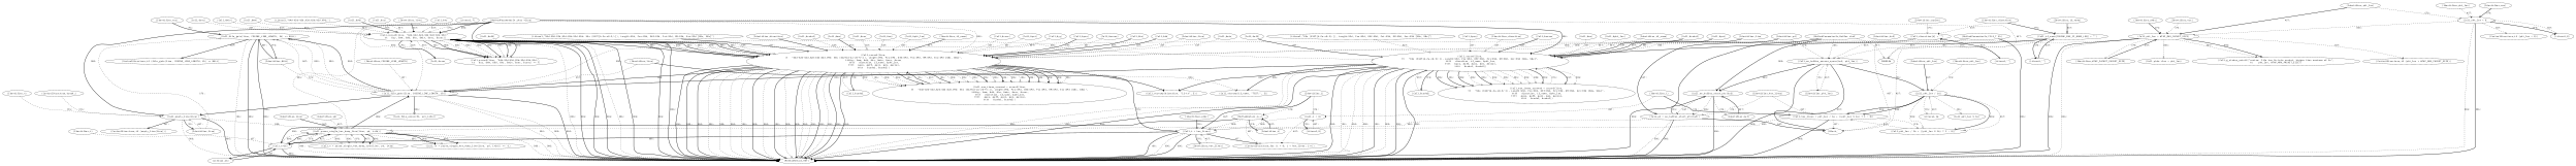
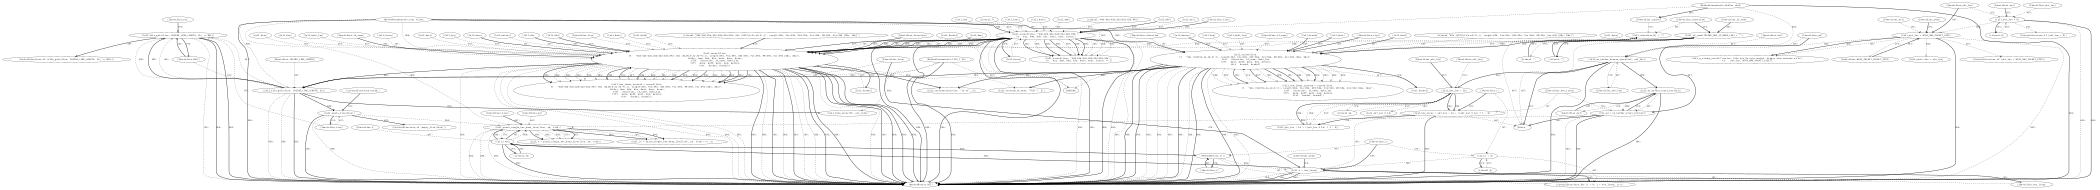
  digraph {
    fontname="IBM Plex Mono"
    node [fontname="IBM Plex Mono"]
    edge [arrowhead=odot fontname="IBM Plex Mono" style=dashed]
    n1 [label="(Call,file_gets(line, COSINE_LINE_LENGTH, fh) == NULL)"]
    n2 [label="(ControlStructure,if (file_gets(line, COSINE_LINE_LENGTH, fh) == NULL))"]
    n3 [label="(MethodReturn,RET)"]
    n4 [label="(Identifier,NULL)"]
    n5 [label="(Call,file_gets(line, COSINE_LINE_LENGTH, fh))"]
    n6 [label="(Call,empty_line(line))"]
    n7 [label="(Call,file_error(fh, err_info))"]
    n8 [label="(Call,parse_single_hex_dump_line(line, pd, i*16))"]
    n9 [label="(Identifier,line)"]
    n10 [label="(ControlStructure,if (empty_line(line)))"]
    n11 [label="(Call,sscanf(line,\n\t\t   \"%4d-%2d-%2d,%2d:%2d:%2d.%9d: %5s (%127[A-Za-z0-9/:]), Length:%9d, Pro:%9d, Off:%9d, Pri:%9d, RM:%9d, Err:%9d [%8x, %8x]\",\n \t\t\t&yy, &mm, &dd, &hr, &min, &sec, &csec,\n \t\t\t\t   direction, if_name, &pkt_len,\n \t\t\t\t   &pro, &off, &pri, &rm, &error,\n\t\t\t\t   &code1, &code2))"]
    n12 [label="(Call,strncmp(direction, \"l2-tx\", 5))"]
    n13 [label="(Call,&code2)"]
    n14 [label="(Call,num_items_scanned = sscanf(line,\n\t\t   \"%4d-%2d-%2d,%2d:%2d:%2d.%9d: %5s (%127[A-Za-z0-9/:]), Length:%9d, Pro:%9d, Off:%9d, Pri:%9d, RM:%9d, Err:%9d [%8x, %8x]\",\n \t\t\t&yy, &mm, &dd, &hr, &min, &sec, &csec,\n \t\t\t\t   direction, if_name, &pkt_len,\n \t\t\t\t   &pro, &off, &pri, &rm, &error,\n\t\t\t\t   &code1, &code2))"]
    n15 [label="(Call,strncmp(if_name, \"TEST:\", 5))"]
    n16 [label="(Call,sscanf(line, \"%4d-%2d-%2d,%2d:%2d:%2d.%9d:\",\n \t\t   &yy, &mm, &dd, &hr, &min, &sec, &csec))"]
    n17 [label="(Call,sscanf(line,\n\t\t   \"%5s (%127[A-Za-z0-9/:]), Length:%9d, Pro:%9d, Off:%9d, Pri:%9d, RM:%9d, Err:%9d [%8x, %8x]\",\n \t\t\t\t   direction, if_name, &pkt_len,\n \t\t\t\t   &pro, &off, &pri, &rm, &error,\n \t\t\t\t   &code1, &code2))"]
    n18 [label="(Call,&csec)"]
    n19 [label="(Call,sscanf(line, \"%4d-%2d-%2d,%2d:%2d:%2d.%9d:\",\n \t\t   &yy, &mm, &dd, &hr, &min, &sec, &csec) == 7)"]
    n20 [label="(Call,num_items_scanned = sscanf(line,\n\t\t   \"%5s (%127[A-Za-z0-9/:]), Length:%9d, Pro:%9d, Off:%9d, Pri:%9d, RM:%9d, Err:%9d [%8x, %8x]\",\n \t\t\t\t   direction, if_name, &pkt_len,\n \t\t\t\t   &pro, &off, &pri, &rm, &error,\n \t\t\t\t   &code1, &code2))"]
    n21 [label="(Call,&code2)"]
    n22 [label="(MethodParameterIn,char *line)"]
    1000106
    n24 [label="(Call,i*16)"]
    n25 [label="(Call,n = parse_single_hex_dump_line(line, pd, i*16))"]
    n26 [label="(Call,(n = parse_single_hex_dump_line(line, pd, i*16)) == -1)"]
    n27 [label="(Call,direction[6] = \"\")"]
    n28 [label="(Block,)"]
    n29 [label="(Literal,\"\")"]
    n30 [label="(Call,if_name[COSINE_MAX_IF_NAME_LEN] = \"\")"]
    n31 [label="(Literal,\"\")"]
    n32 [label="(MethodReturn,i++)"]
    n33 [label="(Literal,16)"]
-   n34 [label="(Call,pd = ws_buffer_start_ptr(buf))"]
+   n34 [label="(Pri,pd = ws_buffer_start_ptr(buf))"]
    n35 [label="(Call,ws_buffer_start_ptr(buf))"]
    n36 [label="(Identifier,buf)"]
    n37 [label="(Call,ws_buffer_assure_space(buf, pkt_len))"]
    n38 [label="(Call,pkt_len / 16)"]
    n39 [label="(Identifier,pkt_len)"]
    n40 [label="(Call,hex_lines = pkt_len / 16 + ((pkt_len % 16) ? 1 : 0))"]
    n41 [label="(Call,pkt_len / 16 + ((pkt_len % 16) ? 1 : 0))"]
    n42 [label="(Call,pkt_len % 16)"]
    n43 [label="(Literal,16)"]
    n44 [label="(MethodParameterIn,Buffer *buf)"]
    n45 [label="(Call,pkt_len > WTAP_MAX_PACKET_SIZE)"]
    n46 [label="(Identifier,WTAP_PACKET_PACKET_SIZE)"]
    n47 [label="(Call,phdr->len = pkt_len)"]
    n48 [label="(Call,g_strdup_printf(\"cosine: File has %u-byte packet, bigger than maximum of %u\",\n\t\t    pkt_len, WTAP_MAX_PACKET_SIZE))"]
    n49 [label="(ControlStructure,if (pkt_len > WTAP_MAX_PACKET_SIZE))"]
    n50 [label="(Call,pkt_len < 0)"]
    n51 [label="(ControlStructure,if (pkt_len < 0))"]
    n52 [label="(Literal,0)"]
    n53 [label="(Call,i < hex_lines)"]
    n54 [label="(ControlStructure,for (i = 0; i < hex_lines; i++))"]
    n55 [label="(Identifier,i)"]
    n56 [label="(Identifier,hex_lines)"]
    n57 [label="(Call,i = 0)"]
    n58 [label="(Literal,0)"]
    n59 [label="(MethodParameterIn,FILE_T fh)"]
    n60 [label="(Identifier,pd)"]
    n61 [label="(Identifier,line)"]
    n62 [label="(Literal,\"%4d-%2d-%2d,%2d:%2d:%2d.%9d: %5s (%127[A-Za-z0-9/:]), Length:%9d, Pro:%9d, Off:%9d, Pri:%9d, RM:%9d, Err:%9d [%8x, %8x]\")"]
    n63 [label="(Call,&pro)"]
    n64 [label="(Call,&hr)"]
    n65 [label="(Identifier,line)"]
    n66 [label="(Identifier,direction)"]
    n67 [label="(Call,&error)"]
    n68 [label="(ControlStructure,break;)"]
    n69 [label="(Identifier,phdr)"]
    n70 [label="(Identifier,direction)"]
    n71 [label="(Call,&code1)"]
    n72 [label="(Literal,7)"]
    n73 [label="(Call,&mm)"]
    n74 [label="(Identifier,if_name)"]
    n75 [label="(Call,&sec)"]
    n76 [label="(Identifier,pkt_len)"]
    n77 [label="(Identifier,hex_lines)"]
    n78 [label="(Call,&sec)"]
    n79 [label="(Call,&min)"]
    n80 [label="(Identifier,pkt_len)"]
    n81 [label="(Identifier,line)"]
    n82 [label="(Call,&rm)"]
    n83 [label="(Call,&rm)"]
    n84 [label="(Call,&mm)"]
    n85 [label="(Call,&pkt_len)"]
    n86 [label="(Identifier,err)"]
    n87 [label="(Identifier,if_name)"]
    n88 [label="(Call,&pkt_len)"]
    n89 [label="(Identifier,i)"]
    n90 [label="(Call,&csec)"]
    n91 [label="(Literal,\"%4d-%2d-%2d,%2d:%2d:%2d.%9d:\")"]
    n92 [label="(Identifier,if_name)"]
    n93 [label="(Call,&pri)"]
    n94 [label="(Identifier,i)"]
    n95 [label="(Call,&code1)"]
    n96 [label="(Identifier,pd)"]
    n97 [label="(Call,&yy)"]
    n98 [label="(Identifier,direction)"]
    n99 [label="(Identifier,i)"]
    n100 [label="(Call,&pri)"]
    n101 [label="(Identifier,err)"]
    n102 [label="(Call,&pro)"]
    n103 [label="(Call,&dd)"]
    n104 [label="(Call,&yy)"]
    n105 [label="(Identifier,caplen)"]
    n106 [label="(Identifier,pkt_len)"]
    n107 [label="(Identifier,line)"]
    n108 [label="(Call,&error)"]
    n109 [label="(Call,&off)"]
    n110 [label="(Call,&hr)"]
    n111 [label="(Identifier,pkt_len)"]
    n112 [label="(Call,&dd)"]
    n113 [label="(Identifier,phdr)"]
    n114 [label="(Identifier,COSINE_LINE_LENGTH)"]
    n115 [label="(Identifier,line)"]
    n116 [label="(Call,&min)"]
    n117 [label="(Literal,\"%5s (%127[A-Za-z0-9/:]), Length:%9d, Pro:%9d, Off:%9d, Pri:%9d, RM:%9d, Err:%9d [%8x, %8x]\")"]
    n118 [label="(Call,&off)"]
    n119 [label="(Identifier,err)"]
    n120 [label="(Identifier,buf)"]
-   n121 [label="(Identifier,n)"]
    n1 -> n2 [arrowhead=onormal label="AST: " style=bold]
    n1 -> n3 [arrowhead=onormal label="DDG: " style=bold]
    n1 -> n3 [arrowhead=onormal label="DDG: "]
    n1 -> n3 [arrowhead=onormal label="DDG: " style=bold]
    n1 -> n4 [label="CFG: " style=bold]
    n4 -> n1 [label="AST: " style=bold]
    n4 -> n5 [label="CFG: "]
    n5 -> n1 [arrowhead=onormal label="AST: "]
    n5 -> n1 [arrowhead=onormal label="DDG: "]
    n5 -> n1 [arrowhead=onormal label="DDG: " style=bold]
    n5 -> n1 [arrowhead=onormal label="DDG: "]
    n5 -> n3 [label="DDG: " style=bold]
    n5 -> n3 [label="DDG: "]
    n5 -> n3 [label="DDG: "]
    n5 -> n6 [arrowhead=tee label="DDG: " style=bold]
    n5 -> n7 [label="DDG: " style=bold]
    n6 -> n3 [arrowhead=tee label="DDG: "]
    n6 -> n3 [arrowhead=tee label="DDG: " style=bold]
    n6 -> n8 [label="DDG: "]
    n6 -> n9 [arrowhead=onormal label="CFG: " style=bold]
    n6 -> n10 [arrowhead=onormal label="AST: " style=bold]
    n8 -> n3 [arrowhead=onormal label="DDG: "]
    n8 -> n3 [label="DDG: "]
    n8 -> n3 [label="DDG: "]
-   n8 -> n5 [arrowhead=tee label="DDG: " style=bold]
    n8 -> n24 [arrowhead=tee label="CFG: "]
    n8 -> n25 [arrowhead=onormal label="AST: " style=bold]
    n8 -> n25 [arrowhead=tee label="DDG: " style=bold]
    n8 -> n25 [label="DDG: "]
    n8 -> n25 [arrowhead=onormal label="DDG: "]
    n8 -> n26 [arrowhead=tee label="DDG: " style=bold]
    n8 -> n26 [label="DDG: "]
    n8 -> n26 [arrowhead=tee label="DDG: " style=bold]
    n9 -> n1 [label="CFG: "]
    n9 -> n6 [label="AST: "]
    n11 -> n3 [arrowhead=onormal label="DDG: "]
    n11 -> n3 [arrowhead=tee label="DDG: " style=bold]
    n11 -> n3 [arrowhead=onormal label="DDG: "]
    n11 -> n3 [arrowhead=onormal label="DDG: "]
    n11 -> n3 [arrowhead=onormal label="DDG: " style=bold]
    n11 -> n3 [label="DDG: "]
    n11 -> n3 [arrowhead=onormal label="DDG: " style=bold]
    n11 -> n3 [arrowhead=tee label="DDG: " style=bold]
    n11 -> n3 [arrowhead=onormal label="DDG: " style=bold]
    n11 -> n3 [arrowhead=onormal label="DDG: " style=bold]
    n11 -> n3 [arrowhead=onormal label="DDG: " style=bold]
    n11 -> n3 [label="DDG: "]
    n11 -> n3 [arrowhead=onormal label="DDG: "]
    n11 -> n3 [arrowhead=tee label="DDG: "]
    n11 -> n3 [arrowhead=tee label="DDG: "]
    n11 -> n3 [arrowhead=tee label="DDG: " style=bold]
    n11 -> n3 [arrowhead=tee label="DDG: "]
    n11 -> n3 [arrowhead=onormal label="DDG: " style=bold]
    n11 -> n5 [label="DDG: " style=bold]
    n11 -> n12 [arrowhead=tee label="DDG: " style=bold]
    n11 -> n13 [label="CFG: " style=bold]
    n11 -> n14 [label="AST: "]
    n11 -> n14 [label="DDG: " style=bold]
    n11 -> n14 [arrowhead=tee label="DDG: "]
    n11 -> n14 [arrowhead=onormal label="DDG: "]
    n11 -> n14 [arrowhead=onormal label="DDG: "]
    n11 -> n14 [arrowhead=onormal label="DDG: " style=bold]
    n11 -> n14 [label="DDG: "]
    n11 -> n14 [arrowhead=tee label="DDG: " style=bold]
    n11 -> n14 [arrowhead=tee label="DDG: "]
    n11 -> n14 [arrowhead=onormal label="DDG: "]
    n11 -> n14 [label="DDG: " style=bold]
    n11 -> n14 [label="DDG: " style=bold]
    n11 -> n14 [arrowhead=tee label="DDG: " style=bold]
    n11 -> n14 [arrowhead=tee label="DDG: " style=bold]
    n11 -> n14 [label="DDG: "]
    n11 -> n14 [arrowhead=tee label="DDG: "]
    n11 -> n14 [arrowhead=tee label="DDG: "]
    n11 -> n14 [arrowhead=onormal label="DDG: "]
    n11 -> n14 [arrowhead=onormal label="DDG: "]
    n11 -> n14 [arrowhead=onormal label="DDG: " style=bold]
    n11 -> n15 [arrowhead=tee label="DDG: "]
    n13 -> n11 [arrowhead=onormal label="AST: "]
    n14 -> n11 [arrowhead=tee label="CFG: " style=bold]
    n16 -> n3 [label="DDG: "]
    n16 -> n3 [arrowhead=tee label="DDG: " style=bold]
    n16 -> n3 [label="DDG: " style=bold]
    n16 -> n3 [label="DDG: " style=bold]
    n16 -> n3 [label="DDG: "]
    n16 -> n3 [arrowhead=onormal label="DDG: " style=bold]
    n16 -> n3 [label="DDG: " style=bold]
    n16 -> n11 [label="DDG: "]
    n16 -> n11 [arrowhead=onormal label="DDG: " style=bold]
    n16 -> n11 [arrowhead=tee label="DDG: " style=bold]
    n16 -> n11 [arrowhead=onormal label="DDG: " style=bold]
    n16 -> n11 [label="DDG: " style=bold]
    n16 -> n11 [arrowhead=tee label="DDG: "]
    n16 -> n11 [arrowhead=onormal label="DDG: " style=bold]
    n16 -> n11 [arrowhead=tee label="DDG: "]
    n16 -> n17 [label="DDG: "]
    n16 -> n18 [arrowhead=onormal label="CFG: " style=bold]
    n16 -> n19 [label="AST: "]
    n16 -> n19 [arrowhead=tee label="DDG: " style=bold]
    n16 -> n19 [arrowhead=tee label="DDG: " style=bold]
    n16 -> n19 [label="DDG: "]
    n16 -> n19 [arrowhead=onormal label="DDG: "]
    n16 -> n19 [arrowhead=tee label="DDG: "]
    n16 -> n19 [arrowhead=tee label="DDG: " style=bold]
    n16 -> n19 [label="DDG: "]
    n16 -> n19 [arrowhead=onormal label="DDG: " style=bold]
    n16 -> n19 [label="DDG: " style=bold]
    n17 -> n3 [label="DDG: " style=bold]
    n17 -> n3 [label="DDG: " style=bold]
    n17 -> n3 [arrowhead=onormal label="DDG: "]
    n17 -> n3 [label="DDG: "]
    n17 -> n3 [arrowhead=tee label="DDG: " style=bold]
    n17 -> n3 [label="DDG: " style=bold]
    n17 -> n3 [arrowhead=tee label="DDG: "]
    n17 -> n3 [label="DDG: "]
    n17 -> n3 [label="DDG: "]
    n17 -> n3 [arrowhead=onormal label="DDG: " style=bold]
    n17 -> n3 [arrowhead=tee label="DDG: "]
    n17 -> n5 [arrowhead=onormal label="DDG: " style=bold]
    n17 -> n12 [arrowhead=tee label="DDG: " style=bold]
    n17 -> n15 [arrowhead=onormal label="DDG: " style=bold]
    n17 -> n20 [label="AST: " style=bold]
    n17 -> n20 [label="DDG: "]
    n17 -> n20 [label="DDG: " style=bold]
    n17 -> n20 [arrowhead=onormal label="DDG: " style=bold]
    n17 -> n20 [label="DDG: " style=bold]
    n17 -> n20 [label="DDG: "]
    n17 -> n20 [arrowhead=onormal label="DDG: " style=bold]
    n17 -> n20 [arrowhead=tee label="DDG: "]
    n17 -> n20 [arrowhead=onormal label="DDG: "]
    n17 -> n20 [arrowhead=onormal label="DDG: "]
    n17 -> n20 [label="DDG: "]
    n17 -> n20 [arrowhead=onormal label="DDG: "]
    n17 -> n20 [label="DDG: " style=bold]
    n17 -> n21 [arrowhead=onormal label="CFG: " style=bold]
    n18 -> n16 [arrowhead=tee label="AST: "]
    n20 -> n17 [arrowhead=tee label="CFG: "]
    n21 -> n17 [label="AST: "]
    n22 -> n3 [arrowhead=tee label="DDG: " style=bold]
    n22 -> n5 [arrowhead=onormal label="DDG: "]
-   n22 -> n6 [label="DDG: " style=bold]
    n22 -> n8 [label="DDG: "]
    n22 -> n11 [label="DDG: "]
    n22 -> n16 [arrowhead=tee label="DDG: " style=bold]
    n22 -> n17 [arrowhead=tee label="DDG: " style=bold]
    n22 -> 1000106 [label="AST: "]
    n24 -> n3 [arrowhead=tee label="DDG: " style=bold]
    n24 -> n8 [arrowhead=onormal label="AST: " style=bold]
    n24 -> n8 [arrowhead=tee label="DDG: "]
    n24 -> n8 [label="DDG: " style=bold]
-   n32 -> n24 [arrowhead=onormal label="DDG: " style=bold]
+   n24 -> n32 [arrowhead=onormal label="DDG: " style=bold]
    n24 -> n33 [arrowhead=onormal label="CFG: " style=bold]
    n25 -> n8 [arrowhead=onormal label="CFG: "]
    n27 -> n11 [arrowhead=onormal label="DDG: "]
    n27 -> n17 [arrowhead=tee label="DDG: "]
    n27 -> n28 [label="AST: "]
    n27 -> n29 [arrowhead=onormal label="CFG: "]
    n29 -> n27 [arrowhead=tee label="AST: " style=bold]
    n30 -> n11 [arrowhead=onormal label="DDG: "]
    n30 -> n17 [arrowhead=onormal label="DDG: " style=bold]
    n30 -> n28 [arrowhead=onormal label="AST: "]
    n30 -> n31 [arrowhead=tee label="CFG: " style=bold]
    n31 -> n30 [label="AST: " style=bold]
    n32 -> n53 [arrowhead=onormal label="DDG: "]
    n32 -> n54 [label="AST: "]
    n32 -> n55 [arrowhead=onormal label="CFG: " style=bold]
    n33 -> n24 [arrowhead=onormal label="AST: " style=bold]
    n34 -> n3 [arrowhead=tee label="DDG: " style=bold]
    n34 -> n3 [label="DDG: "]
    n34 -> n8 [label="DDG: "]
    n34 -> n28 [arrowhead=onormal label="AST: " style=bold]
    n34 -> n35 [arrowhead=onormal label="CFG: " style=bold]
    n35 -> n3 [arrowhead=tee label="DDG: " style=bold]
    n35 -> n34 [arrowhead=tee label="AST: "]
    n35 -> n34 [arrowhead=tee label="DDG: "]
    n35 -> n36 [arrowhead=onormal label="CFG: "]
    n36 -> n35 [label="AST: " style=bold]
    n37 -> n3 [label="DDG: " style=bold]
    n37 -> n28 [arrowhead=onormal label="AST: " style=bold]
    n37 -> n35 [arrowhead=tee label="DDG: " style=bold]
    n37 -> n38 [label="DDG: " style=bold]
    n37 -> n39 [arrowhead=tee label="CFG: "]
    n38 -> n40 [label="DDG: " style=bold]
    n38 -> n40 [arrowhead=onormal label="DDG: " style=bold]
    n38 -> n41 [arrowhead=onormal label="AST: "]
    n38 -> n41 [label="DDG: " style=bold]
    n38 -> n41 [arrowhead=onormal label="DDG: "]
    n38 -> n42 [arrowhead=onormal label="DDG: "]
    n38 -> n43 [label="CFG: "]
    n39 -> n37 [label="AST: "]
    n40 -> n3 [label="DDG: " style=bold]
    n40 -> n28 [arrowhead=tee label="AST: "]
-   n40 -> n41 [arrowhead=onormal label="CFG: "]
+   n40 -> n41 [arrowhead=onormal label="CFG: " style=bold]
    n40 -> n53 [label="DDG: "]
-   n41 -> n40 [arrowhead=onormal label="AST: "]
    n43 -> n38 [arrowhead=onormal label="AST: "]
    n44 -> n3 [arrowhead=tee label="DDG: " style=bold]
    n44 -> 1000106 [arrowhead=onormal label="AST: "]
-   n44 -> n35 [arrowhead=tee label="DDG: " style=bold]
+   n44 -> n105 [arrowhead=tee label="DDG: " style=bold]
    n44 -> n37 [arrowhead=tee label="DDG: "]
    n45 -> n3 [arrowhead=tee label="DDG: "]
    n45 -> n3 [arrowhead=tee label="DDG: " style=bold]
    n45 -> n37 [arrowhead=onormal label="DDG: "]
    n45 -> n46 [label="CFG: "]
    n45 -> n47 [arrowhead=onormal label="DDG: "]
    n45 -> n48 [arrowhead=tee label="DDG: "]
    n45 -> n48 [arrowhead=onormal label="DDG: " style=bold]
    n45 -> n49 [arrowhead=tee label="AST: "]
    n46 -> n45 [arrowhead=onormal label="AST: " style=bold]
    n50 -> n3 [arrowhead=tee label="DDG: "]
    n50 -> n3 [label="DDG: " style=bold]
    n50 -> n45 [arrowhead=onormal label="DDG: "]
    n50 -> n51 [arrowhead=onormal label="AST: "]
    n50 -> n52 [arrowhead=tee label="CFG: " style=bold]
    n52 -> n50 [arrowhead=onormal label="AST: "]
    n53 -> n3 [label="DDG: "]
    n53 -> n3 [arrowhead=tee label="DDG: " style=bold]
    n53 -> n3 [label="DDG: " style=bold]
    n53 -> n24 [label="DDG: " style=bold]
    n53 -> n54 [arrowhead=onormal label="AST: " style=bold]
    n53 -> n56 [label="CFG: " style=bold]
    n55 -> n32 [arrowhead=tee label="AST: " style=bold]
    n56 -> n53 [label="AST: "]
    n57 -> n53 [label="DDG: "]
    n57 -> n54 [arrowhead=tee label="AST: "]
    n57 -> n58 [arrowhead=onormal label="CFG: " style=bold]
    n58 -> n57 [arrowhead=onormal label="AST: "]
    n59 -> n3 [arrowhead=tee label="DDG: " style=bold]
    n59 -> n5 [arrowhead=onormal label="DDG: "]
+   n59 -> n7 [arrowhead=onormal label="DDG: "]
    n59 -> 1000106 [label="AST: "]
    n60 -> n34 [arrowhead=onormal label="AST: " style=bold]
    n60 -> n37 [label="CFG: "]
    n61 -> n16 [arrowhead=tee label="AST: " style=bold]
    n62 -> n11 [label="AST: " style=bold]
    n63 -> n17 [arrowhead=tee label="AST: "]
    n64 -> n16 [arrowhead=onormal label="AST: "]
    n65 -> n5 [arrowhead=onormal label="AST: "]
    n65 -> n53 [label="CFG: " style=bold]
    n66 -> n17 [arrowhead=onormal label="AST: "]
    n67 -> n17 [label="AST: " style=bold]
-   n68 -> n6 [label="CFG: "]
+   n68 -> n6 [label="CFG: " style=bold]
    n69 -> n45 [arrowhead=tee label="CFG: " style=bold]
    n70 -> n11 [label="AST: " style=bold]
    n71 -> n11 [arrowhead=tee label="AST: "]
    n72 -> n16 [arrowhead=onormal label="CFG: "]
    n73 -> n11 [arrowhead=tee label="AST: " style=bold]
    n74 -> n30 [arrowhead=onormal label="AST: " style=bold]
    n75 -> n11 [arrowhead=onormal label="AST: "]
    n76 -> n38 [label="AST: " style=bold]
    n77 -> n34 [label="CFG: "]
    n77 -> n40 [label="AST: "]
    n78 -> n16 [arrowhead=tee label="AST: "]
    n79 -> n16 [label="AST: "]
    n80 -> n38 [arrowhead=tee label="CFG: "]
    n81 -> n8 [label="AST: " style=bold]
    n82 -> n17 [arrowhead=onormal label="AST: "]
    n83 -> n11 [arrowhead=tee label="AST: "]
    n84 -> n16 [arrowhead=tee label="AST: "]
    n85 -> n11 [arrowhead=tee label="AST: "]
    n86 -> n45 [arrowhead=tee label="CFG: "]
    n87 -> n11 [arrowhead=tee label="AST: " style=bold]
    n88 -> n17 [arrowhead=onormal label="AST: "]
    n89 -> n40 [label="CFG: " style=bold]
    n89 -> n57 [arrowhead=tee label="AST: "]
    n90 -> n11 [arrowhead=tee label="AST: "]
    n91 -> n16 [arrowhead=tee label="AST: "]
    n92 -> n17 [arrowhead=tee label="AST: "]
    n93 -> n11 [label="AST: "]
    n94 -> n32 [arrowhead=tee label="CFG: "]
    n94 -> n53 [arrowhead=onormal label="AST: " style=bold]
    n94 -> n57 [arrowhead=onormal label="CFG: "]
    n95 -> n17 [arrowhead=tee label="AST: " style=bold]
    n96 -> n8 [label="AST: "]
    n97 -> n11 [label="AST: "]
    n98 -> n27 [arrowhead=tee label="AST: "]
    n98 -> n30 [arrowhead=tee label="CFG: " style=bold]
    n99 -> n24 [label="AST: "]
    n100 -> n17 [label="AST: " style=bold]
    n101 -> n1 [arrowhead=onormal label="CFG: " style=bold]
    n102 -> n11 [arrowhead=tee label="AST: " style=bold]
    n103 -> n16 [arrowhead=onormal label="AST: " style=bold]
    n104 -> n16 [label="AST: "]
    n105 -> n27 [label="CFG: "]
    n106 -> n45 [label="AST: " style=bold]
    n106 -> n50 [arrowhead=onormal label="CFG: "]
    n107 -> n17 [arrowhead=tee label="AST: " style=bold]
    n108 -> n11 [arrowhead=onormal label="AST: "]
    n109 -> n17 [label="AST: " style=bold]
    n110 -> n11 [arrowhead=tee label="AST: " style=bold]
    n111 -> n50 [arrowhead=tee label="AST: "]
    n112 -> n11 [arrowhead=tee label="AST: " style=bold]
    n113 -> n53 [label="CFG: " style=bold]
    n114 -> n5 [arrowhead=tee label="AST: "]
    n115 -> n11 [arrowhead=onormal label="AST: "]
    n116 -> n11 [label="AST: "]
    n117 -> n17 [label="AST: "]
    n118 -> n11 [arrowhead=onormal label="AST: "]
    n119 -> n50 [label="CFG: " style=bold]
    n120 -> n37 [label="AST: "]
-   n121 -> n6 [label="CFG: "]
  }
